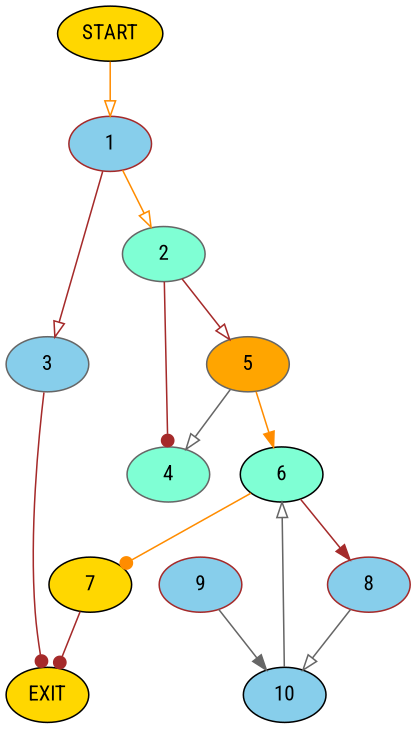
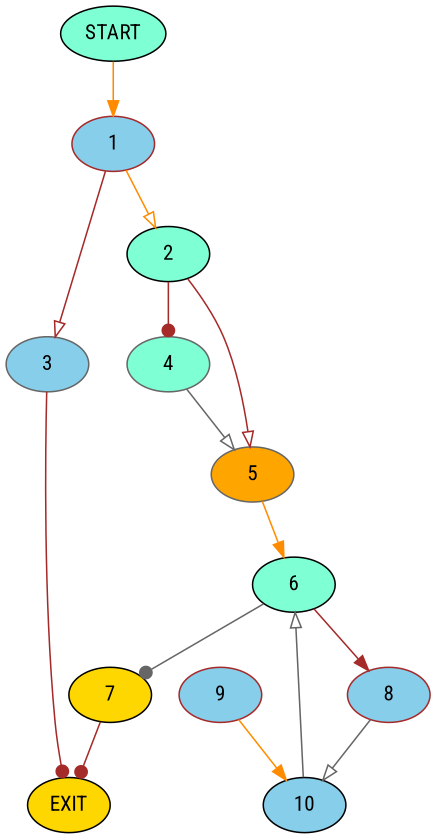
  digraph {
    fontname="Roboto Condensed"
    node [color=black fillcolor=skyblue fontname="Roboto Condensed" style=filled]
    edge [arrowhead=onormal color=brown fontname="Roboto Condensed"]
-   n1 [fillcolor=gold label=START]
+   n1 [fillcolor=aquamarine label=START]
    1 [color=brown]
-   2 [color=gray40 fillcolor=aquamarine]
+   2 [fillcolor=aquamarine]
    3 [color=gray40]
    n5 [fillcolor=gold label=EXIT]
    4 [color=gray40 fillcolor=aquamarine]
    5 [color=gray40 fillcolor=orange]
    6 [fillcolor=aquamarine]
    7 [fillcolor=gold]
    8 [color=brown]
    10
    9 [color=brown]
-   n1 -> 1 [color=darkorange]
+   n1 -> 1 [arrowhead=normal color=darkorange]
    1 -> 2 [color=darkorange]
    1 -> 3
    2 -> 4 [arrowhead=dot]
    2 -> 5
    3 -> n5 [arrowhead=dot]
-   5 -> 4 [color=gray40]
+   4 -> 5 [color=gray40]
    5 -> 6 [arrowhead=normal color=darkorange]
-   6 -> 7 [arrowhead=dot color=darkorange]
+   6 -> 7 [arrowhead=dot color=gray40]
    6 -> 8 [arrowhead=normal]
    7 -> n5 [arrowhead=dot]
    8 -> 10 [color=gray40]
    10 -> 6 [color=gray40]
-   9 -> 10 [arrowhead=normal color=gray40]
+   9 -> 10 [arrowhead=normal color=darkorange]
  }
